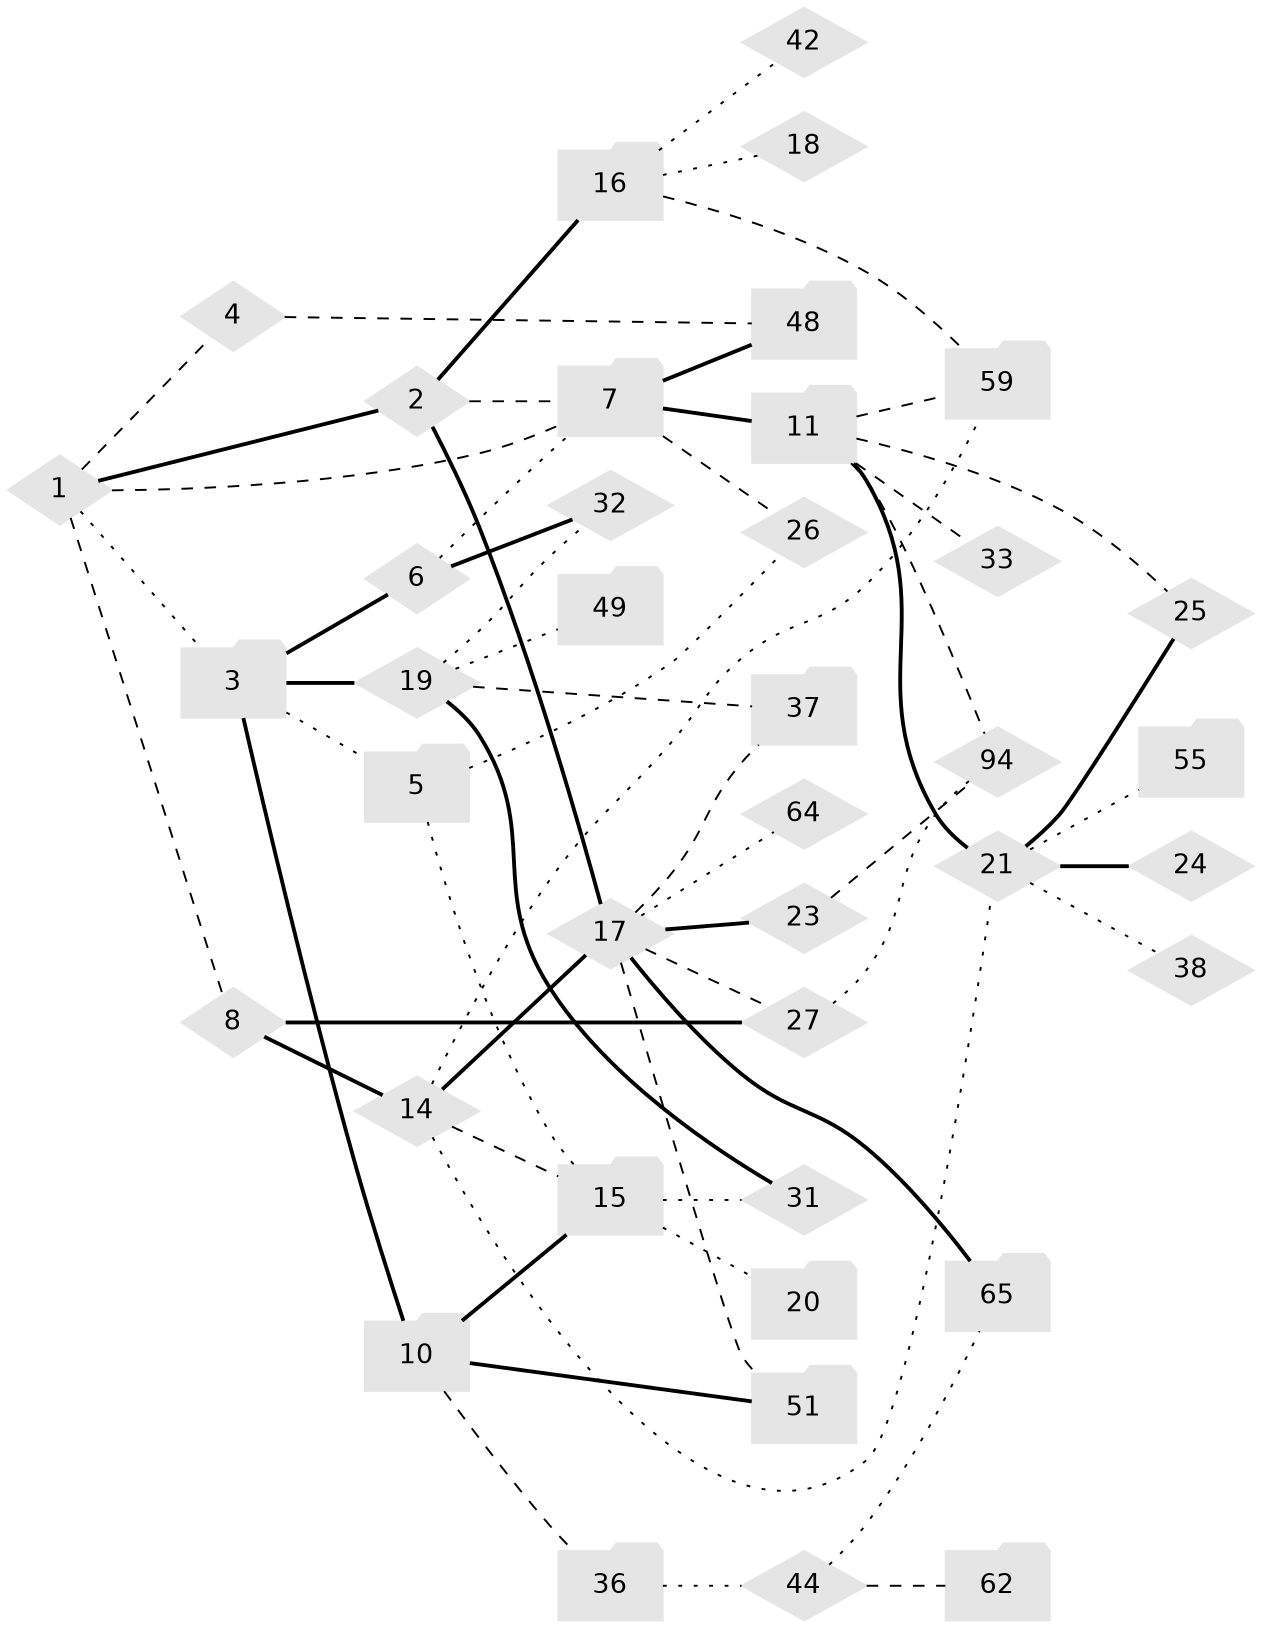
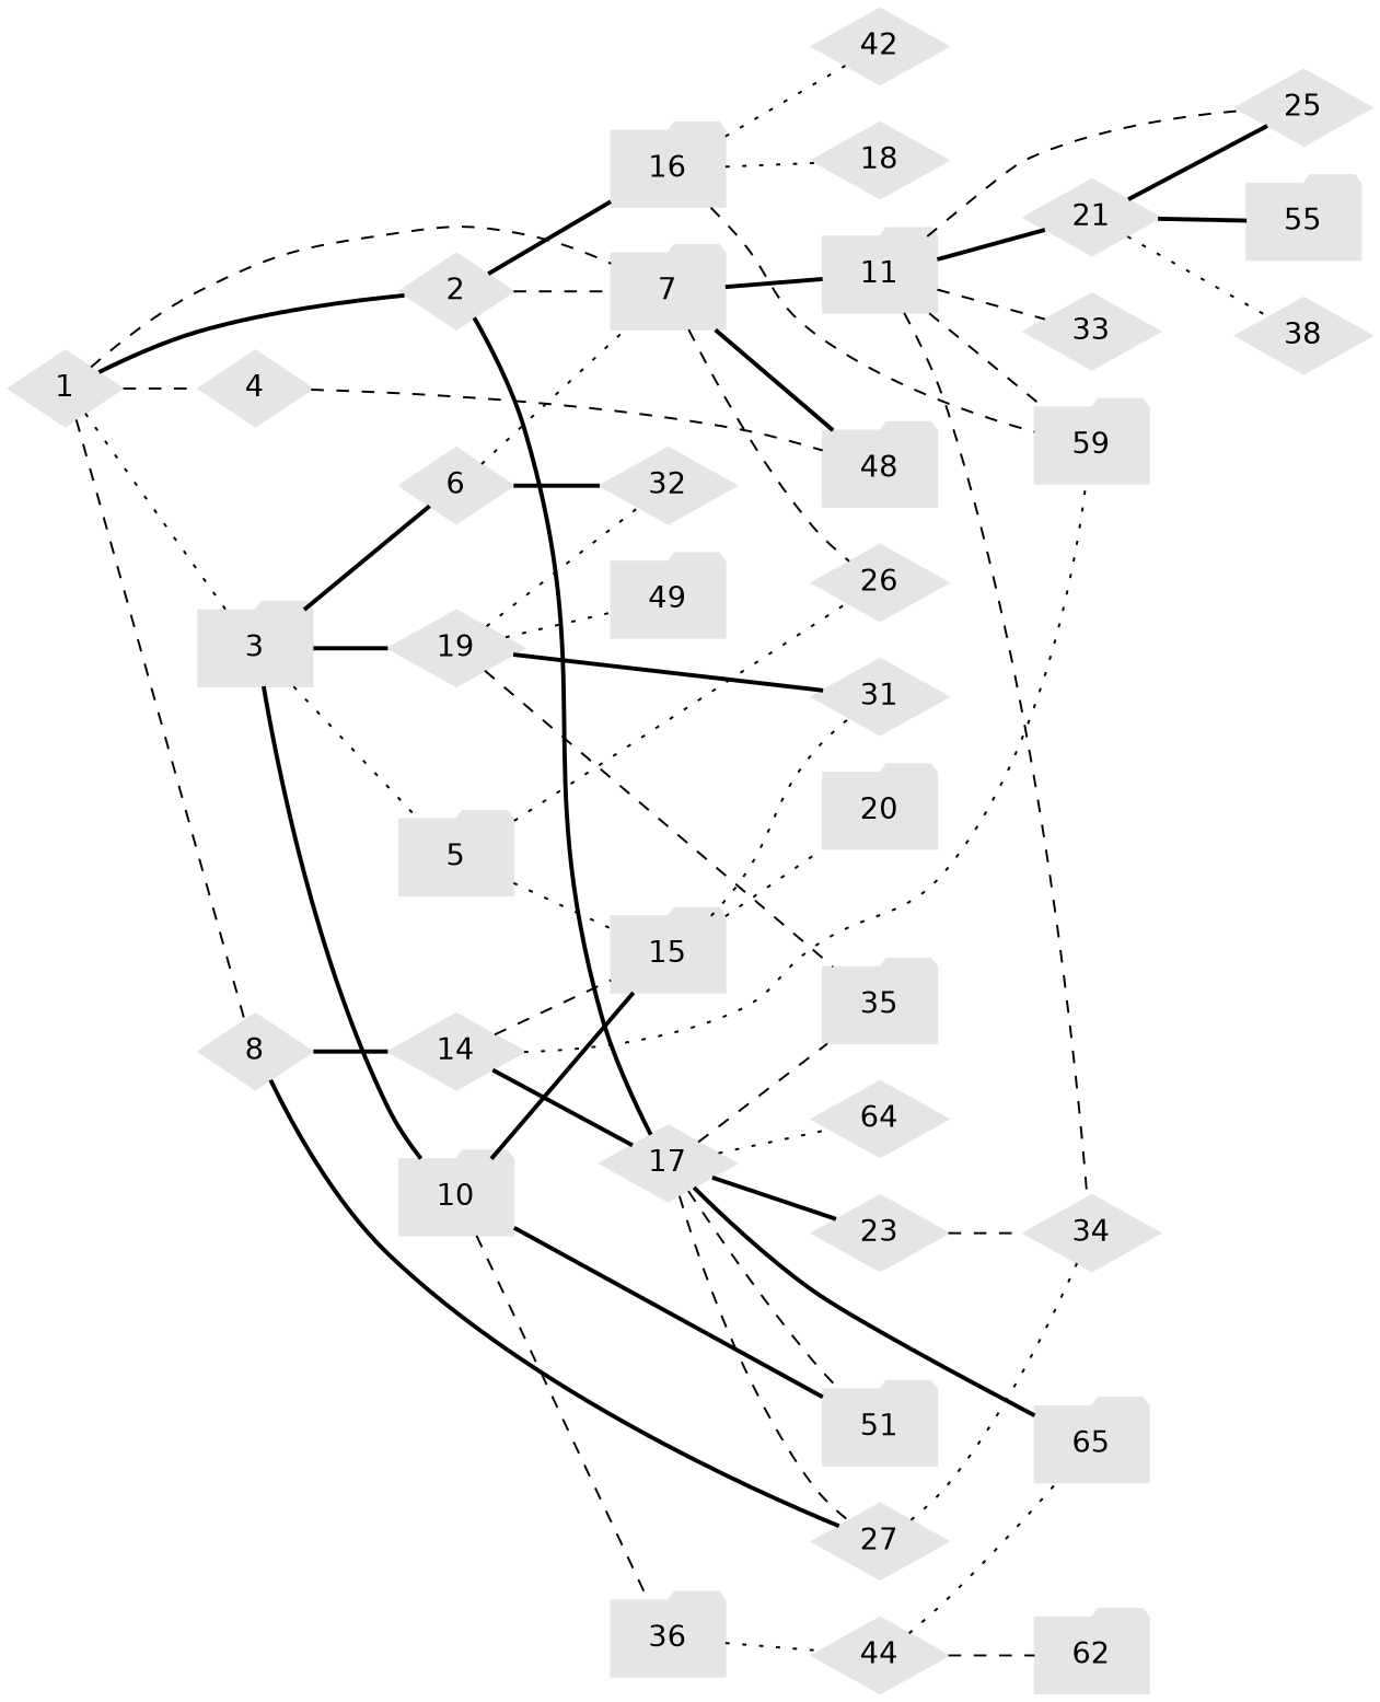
  graph {
    fontname="DejaVu Sans"
    rankdir=LR
    node [color=gray90 fontname="DejaVu Sans" shape=diamond style=filled]
    edge [fontname="DejaVu Sans" style=bold]
    1 [super="+43"]
    2 [super="+12"]
    3 [shape=folder super="+52"]
    4
    7 [shape=folder]
    8 [super="+29"]
    16 [shape=folder super="+61"]
    17 [super="+28"]
    5 [shape=folder super="+13"]
    6 [super="+9"]
    10 [shape=folder super="+60"]
    19 [super="+30"]
    48 [shape=folder super="+54"]
    26 [super="+37"]
    11 [shape=folder super="+40"]
    14 [super="+45"]
    27
    59 [shape=folder]
    18
    42
    51 [shape=folder]
    23
-   35 [shape=folder super="+50" label=37]
+   35 [shape=folder super="+50"]
    64
    65 [shape=folder]
    15 [shape=folder super="+46"]
    32 [super="+66"]
    36 [shape=folder]
    31 [super="+41"]
    49 [shape=folder]
    20 [shape=folder super="+22"]
    21 [super="+53"]
    25 [super="+39"]
    33
-   34 [super="+63" label=94]
+   34 [super="+63"]
    44 [super="+56"]
-   24 [super="+58"]
    38
    55 [shape=folder]
    62 [shape=folder]
    1 -- 2
    1 -- 3 [style=dotted]
    1 -- 4 [style=dashed]
    1 -- 7 [style=dashed]
    1 -- 8 [style=dashed]
    2 -- 7 [style=dashed]
    2 -- 16
    2 -- 17
    3 -- 5 [style=dotted]
    3 -- 6
    3 -- 10
    3 -- 19
    4 -- 48 [style=dashed]
    7 -- 48
    7 -- 26 [style=dashed]
    7 -- 11
    8 -- 14
    8 -- 27
    16 -- 59 [style=dashed]
    16 -- 18 [style=dotted]
    16 -- 42 [style=dotted]
    17 -- 27 [style=dashed]
    17 -- 51 [style=dashed]
    17 -- 23
    17 -- 35 [style=dashed]
    17 -- 64 [style=dotted]
    17 -- 65
    5 -- 26 [style=dotted]
    5 -- 15 [style=dotted]
    6 -- 7 [style=dotted]
    6 -- 32
    10 -- 51
    10 -- 15
    10 -- 36 [style=dashed]
    19 -- 35 [style=dashed]
    19 -- 32 [style=dotted]
    19 -- 31
    19 -- 49 [style=dotted]
    11 -- 59 [style=dashed]
    11 -- 21
    11 -- 25 [style=dashed]
    11 -- 33 [style=dashed]
    11 -- 34 [style=dashed]
    14 -- 17
    14 -- 59 [style=dotted]
    14 -- 15 [style=dashed]
-   14 -- 21 [style=dotted]
    27 -- 34 [style=dotted]
    23 -- 34 [style=dashed]
    15 -- 31 [style=dotted]
    15 -- 20 [style=dotted]
    36 -- 44 [style=dotted]
    21 -- 25
-   21 -- 24
    21 -- 38 [style=dotted]
-   21 -- 55 [style=dotted]
+   21 -- 55
    44 -- 65 [style=dotted]
    44 -- 62 [style=dashed]
  }
